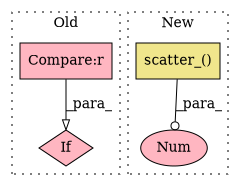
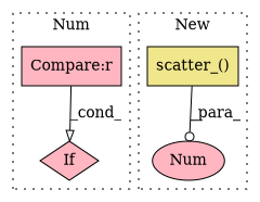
  digraph {
    node [fillcolor=lightpink shape=box style=filled]
    n1 [a=96 l="3,14" label=If s="594,620" shape=diamond]
    n2 [a=40 l=23 label="Compare:r" s=597]
    n3 [a=75 fillcolor=khaki l="50,1" label="scatter_()" s="1627,1706"]
    n4 [a=76 l=1 label=Num s=1677 shape=ellipse]
    subgraph cluster_1 {
-     label=Old
+     label=Num
      style=dotted
      n1
      n2
    }
    subgraph cluster_2 {
      label=New
      style=dotted
      n3
      n4
    }
-   n2 -> n1 [arrowhead=onormal label=_para_]
+   n2 -> n1 [arrowhead=onormal label=_cond_]
    n3 -> n4 [arrowhead=odot label=_para_]
  }
